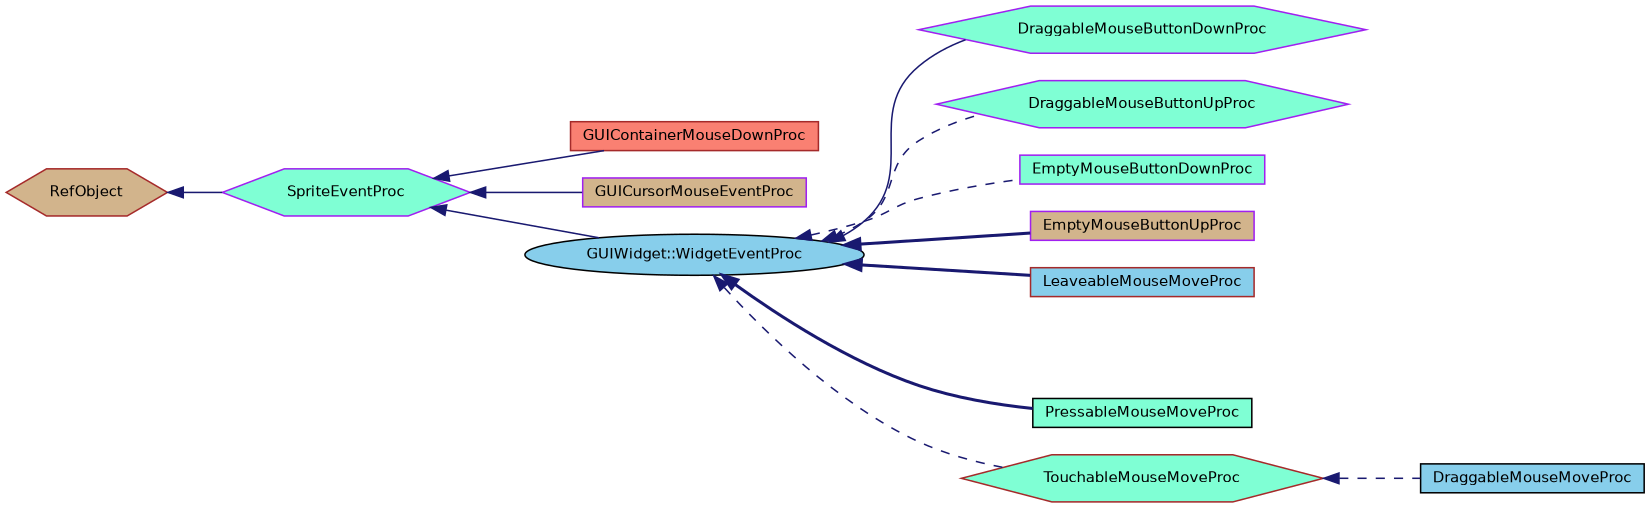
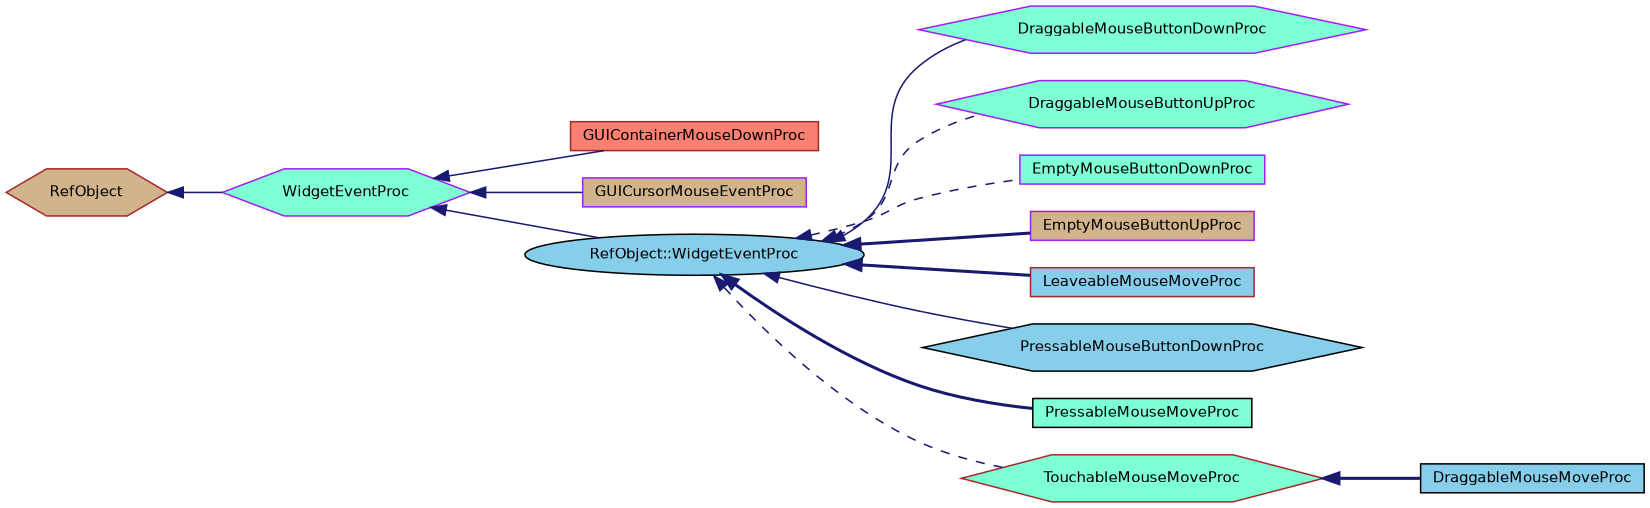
  digraph {
    rankdir=LR
    node [color=purple fillcolor=aquamarine fontname=Helvetica fontsize=10 shape=box style=filled]
    edge [color=midnightblue dir=back fontname=Helvetica fontsize=10 labelfontname=Helvetica labelfontsize=10 style=solid]
-   n1 [fontcolor=black height=0.2 label=SpriteEventProc shape=hexagon width=0.4]
+   n1 [fontcolor=black height=0.2 label=WidgetEventProc shape=hexagon width=0.4]
    n2 [color=brown fillcolor=salmon height=0.2 label=GUIContainerMouseDownProc width=0.4]
    n3 [fillcolor=tan height=0.2 label=GUICursorMouseEventProc width=0.4]
-   n4 [color=black fillcolor=skyblue height=0.2 label="GUIWidget::WidgetEventProc" shape=ellipse width=0.4]
+   n4 [color=black fillcolor=skyblue height=0.2 label="RefObject::WidgetEventProc" shape=ellipse width=0.4]
    n5 [height=0.2 label=DraggableMouseButtonDownProc shape=hexagon width=0.4]
    n6 [height=0.2 label=DraggableMouseButtonUpProc shape=hexagon width=0.4]
    n7 [height=0.2 label=EmptyMouseButtonDownProc width=0.4]
    n8 [fillcolor=tan height=0.2 label=EmptyMouseButtonUpProc width=0.4]
    n9 [color=brown fillcolor=skyblue height=0.2 label=LeaveableMouseMoveProc width=0.4]
+   n10 [color=black fillcolor=skyblue height=0.2 label=PressableMouseButtonDownProc shape=hexagon width=0.4]
    n11 [color=black height=0.2 label=PressableMouseMoveProc width=0.4]
    n12 [color=brown height=0.2 label=TouchableMouseMoveProc shape=hexagon width=0.4]
    n13 [color=brown fillcolor=tan height=0.2 label=RefObject shape=hexagon width=0.4]
    n14 [color=black fillcolor=skyblue height=0.2 label=DraggableMouseMoveProc width=0.4]
    n1 -> n2
    n1 -> n3
    n1 -> n4
    n4 -> n5
    n4 -> n6 [style=dashed]
    n4 -> n7 [style=dashed]
    n4 -> n8 [style=bold]
    n4 -> n9 [style=bold]
+   n4 -> n10
    n4 -> n11 [style=bold]
    n4 -> n12 [style=dashed]
-   n12 -> n14 [style=dashed]
+   n12 -> n14 [style=bold]
    n13 -> n1
  }
